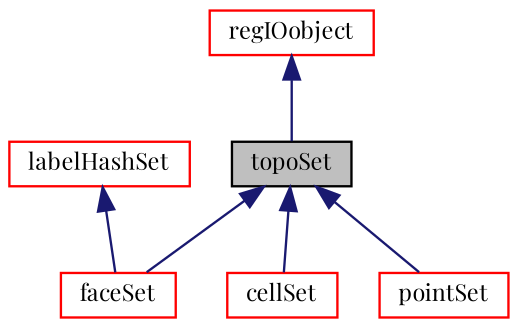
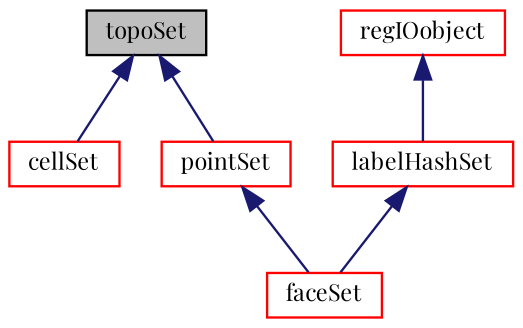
  digraph {
    fontname="Playfair Display"
    node [color=red fontname="Playfair Display" fontsize=10 shape=record]
    edge [color=midnightblue dir=back fontname="Playfair Display" fontsize=10 labelfontname=Helvetica labelfontsize=10 style=solid]
    n1 [color=black fillcolor=grey75 fontcolor=black height=0.2 label=topoSet style=filled width=0.4]
    n2 [height=0.2 label=cellSet width=0.4]
    n3 [height=0.2 label=faceSet width=0.4]
    n4 [height=0.2 label=pointSet width=0.4]
    n5 [height=0.2 label=regIOobject width=0.4]
    n6 [height=0.2 label=labelHashSet width=0.4]
    n1 -> n2
-   n1 -> n3
+   n4 -> n3
    n1 -> n4
-   n5 -> n1
+   n5 -> n6
    n6 -> n3
  }
